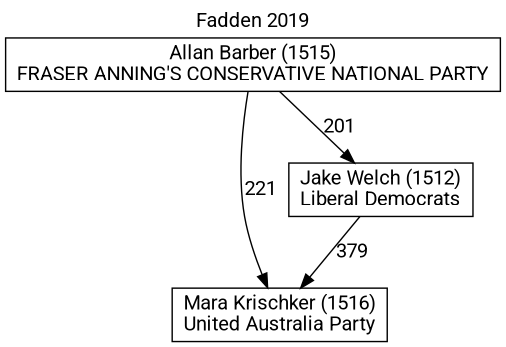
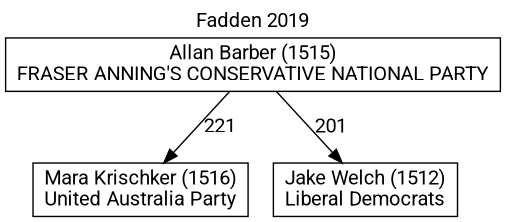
  digraph {
    label="Fadden 2019"
    labelloc=t
    mclimit=10
    fontname=Roboto
    node [shape=box fontname=Roboto]
    edge [fontname=Roboto]
    n1 [label="Mara Krischker (1516)\nUnited Australia Party"]
    n2 [label="Jake Welch (1512)\nLiberal Democrats"]
    n3 [label="Allan Barber (1515)\nFRASER ANNING'S CONSERVATIVE NATIONAL PARTY"]
-   n2 -> n1 [label=379]
    n3 -> n1 [label=221]
    n3 -> n2 [label=201]
  }
